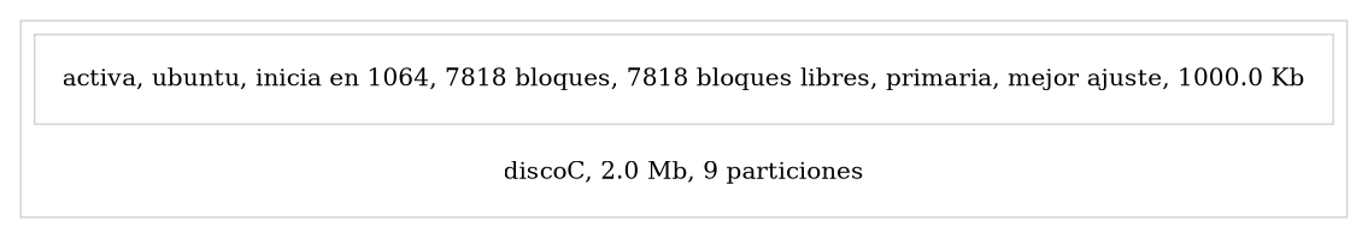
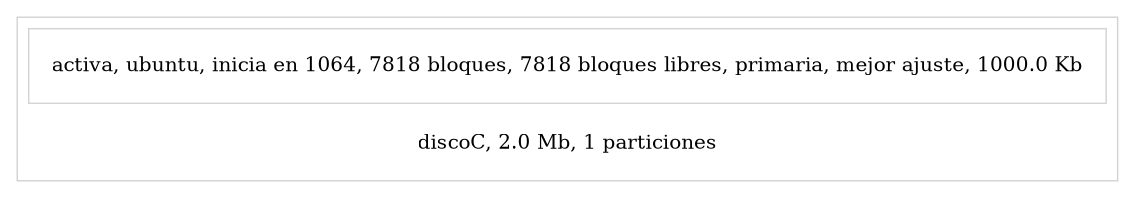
  digraph {
    rankdir=LR
    node [color=white shape=box style=filled]
    n1 [label="activa, ubuntu, inicia en 1064, 7818 bloques, 7818 bloques libres, primaria, mejor ajuste, 1000.0 Kb"]
-   n2 [label="discoC, 2.0 Mb, 9 particiones"]
+   n2 [label="discoC, 2.0 Mb, 1 particiones"]
    subgraph cluster_1 {
      color=lightgrey
      n2
      subgraph cluster_2 {
        color=lightgrey
        n1
      }
    }
  }
